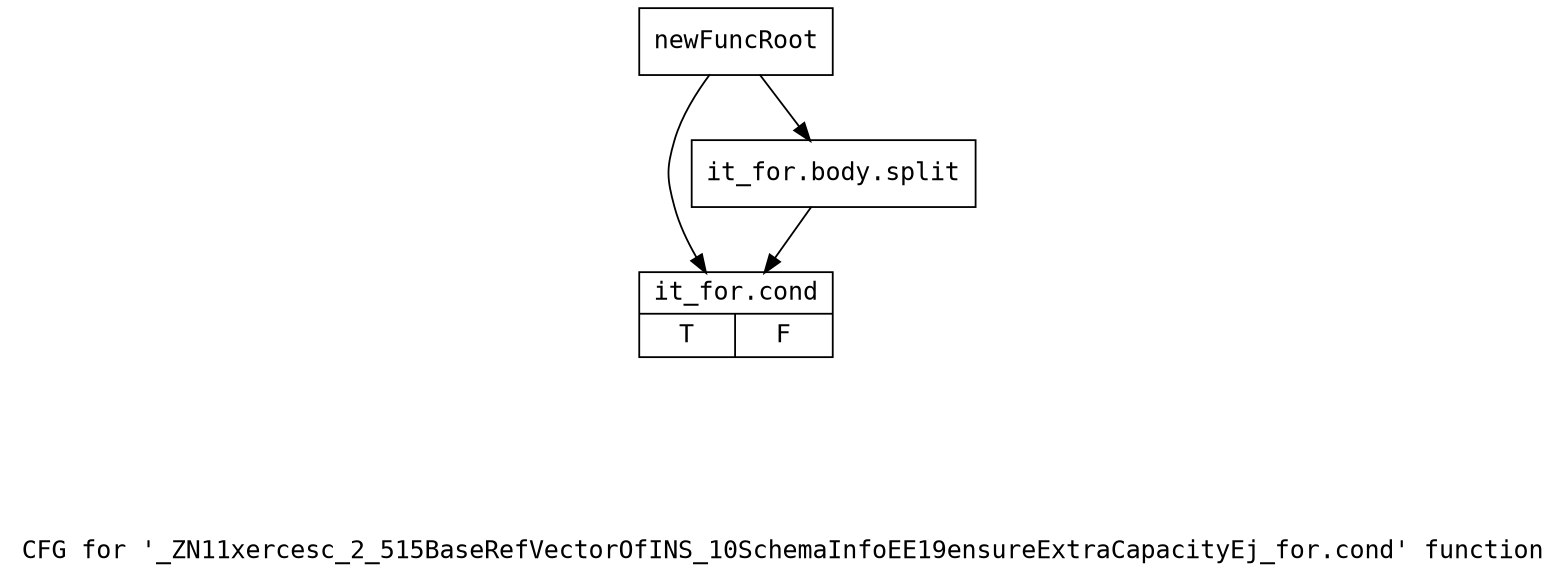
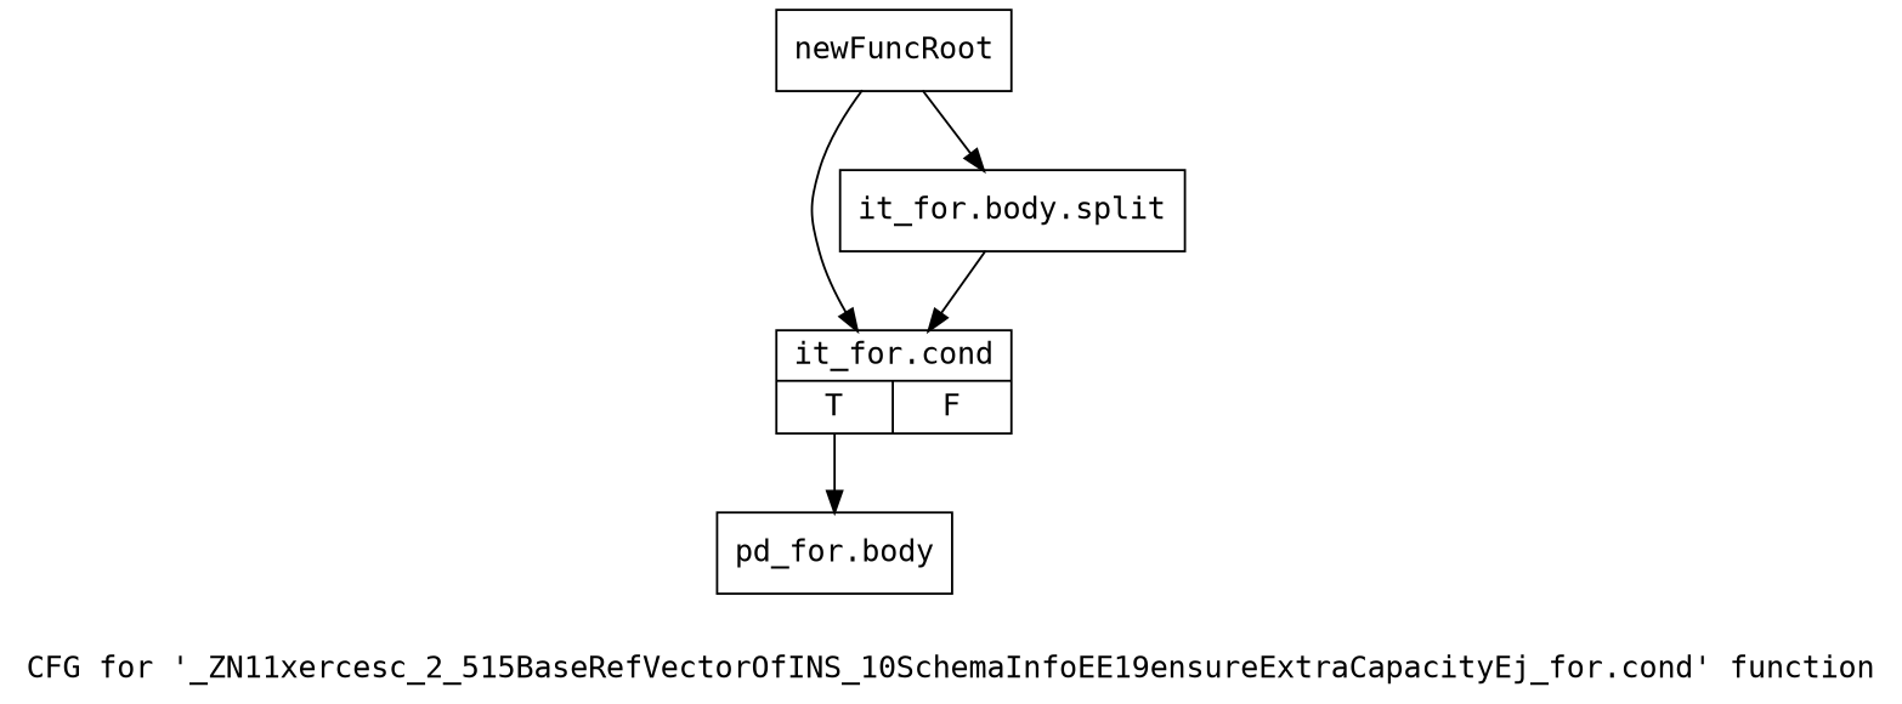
  digraph {
    fontname="DejaVu Sans Mono"
    label="CFG for '_ZN11xercesc_2_515BaseRefVectorOfINS_10SchemaInfoEE19ensureExtraCapacityEj_for.cond' function"
    node [fontname="DejaVu Sans Mono" shape=record]
    edge [fontname="DejaVu Sans Mono"]
    n1 [label="{newFuncRoot}"]
    n2 [label="{it_for.cond|{<s0>T|<s1>F}}"]
    n3 [label="{it_for.body.split}"]
+   n4 [label="{pd_for.body}"]
    n1 -> n2
    n1 -> n3
+   n2 -> n4 [tailport=s0]
    n3 -> n2
  }
